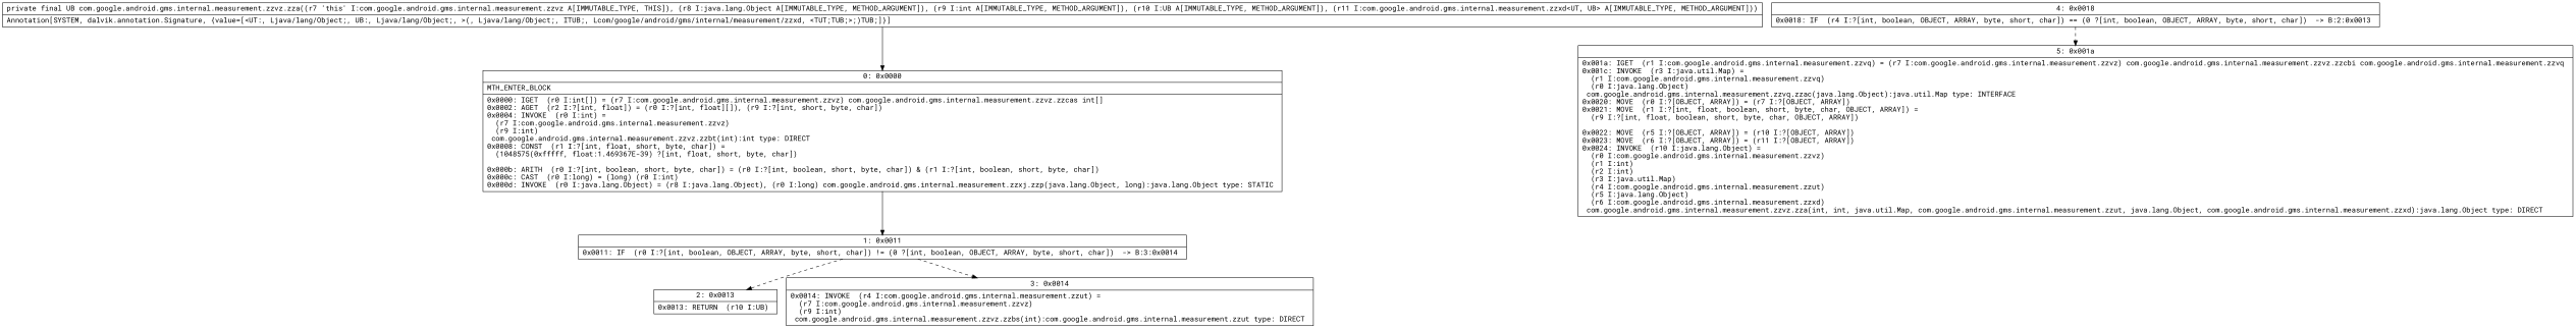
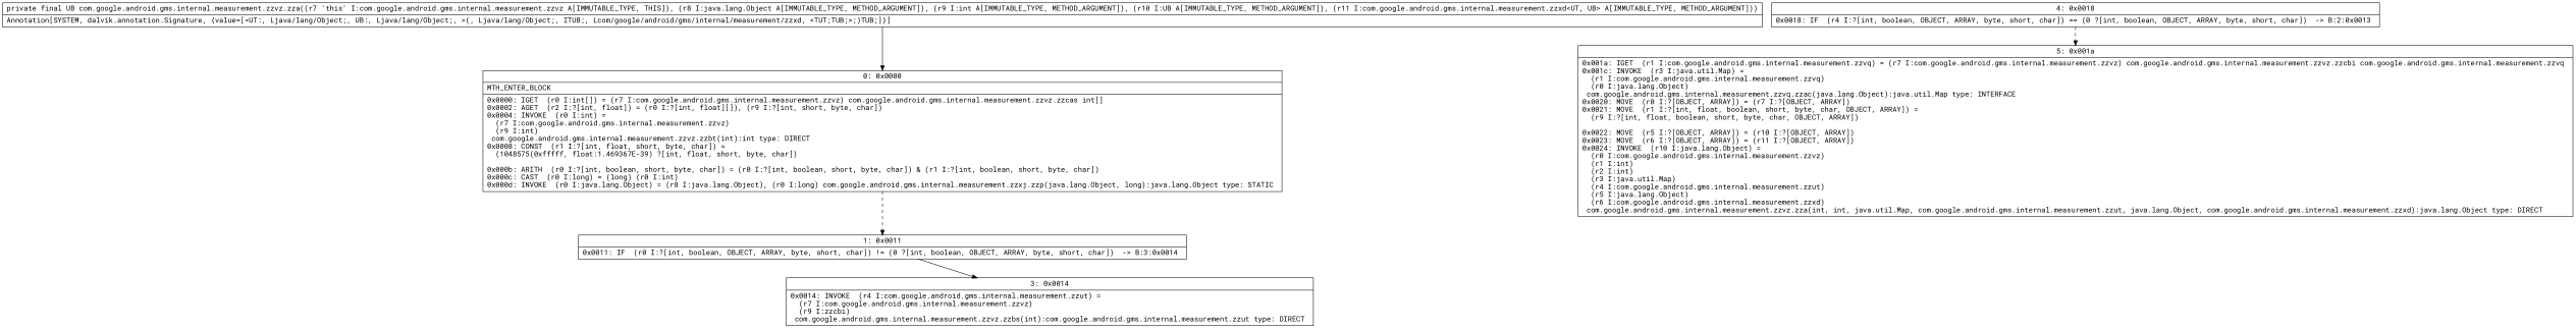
  digraph {
    fontname="Roboto Mono"
    node [fontname="Roboto Mono" shape=record]
    edge [fontname="Roboto Mono"]
    n1 [label="{0\:\ 0x0000|MTH_ENTER_BLOCK\l|0x0000: IGET  (r0 I:int[]) = (r7 I:com.google.android.gms.internal.measurement.zzvz) com.google.android.gms.internal.measurement.zzvz.zzcas int[] \l0x0002: AGET  (r2 I:?[int, float]) = (r0 I:?[int, float][]), (r9 I:?[int, short, byte, char]) \l0x0004: INVOKE  (r0 I:int) = \l  (r7 I:com.google.android.gms.internal.measurement.zzvz)\l  (r9 I:int)\l com.google.android.gms.internal.measurement.zzvz.zzbt(int):int type: DIRECT \l0x0008: CONST  (r1 I:?[int, float, short, byte, char]) = \l  (1048575(0xfffff, float:1.469367E\-39) ?[int, float, short, byte, char])\l \l0x000b: ARITH  (r0 I:?[int, boolean, short, byte, char]) = (r0 I:?[int, boolean, short, byte, char]) & (r1 I:?[int, boolean, short, byte, char]) \l0x000c: CAST  (r0 I:long) = (long) (r0 I:int) \l0x000d: INVOKE  (r0 I:java.lang.Object) = (r8 I:java.lang.Object), (r0 I:long) com.google.android.gms.internal.measurement.zzxj.zzp(java.lang.Object, long):java.lang.Object type: STATIC \l}"]
    n2 [label="{1\:\ 0x0011|0x0011: IF  (r0 I:?[int, boolean, OBJECT, ARRAY, byte, short, char]) != (0 ?[int, boolean, OBJECT, ARRAY, byte, short, char])  \-\> B:3:0x0014 \l}"]
-   n3 [label="{2\:\ 0x0013|0x0013: RETURN  (r10 I:UB) \l}"]
-   n4 [label="{3\:\ 0x0014|0x0014: INVOKE  (r4 I:com.google.android.gms.internal.measurement.zzut) = \l  (r7 I:com.google.android.gms.internal.measurement.zzvz)\l  (r9 I:int)\l com.google.android.gms.internal.measurement.zzvz.zzbs(int):com.google.android.gms.internal.measurement.zzut type: DIRECT \l}"]
+   n4 [label="{3\:\ 0x0014|0x0014: INVOKE  (r4 I:com.google.android.gms.internal.measurement.zzut) = \l  (r7 I:com.google.android.gms.internal.measurement.zzvz)\l  (r9 I:zzcbi)\l com.google.android.gms.internal.measurement.zzvz.zzbs(int):com.google.android.gms.internal.measurement.zzut type: DIRECT \l}"]
    n5 [label="{4\:\ 0x0018|0x0018: IF  (r4 I:?[int, boolean, OBJECT, ARRAY, byte, short, char]) == (0 ?[int, boolean, OBJECT, ARRAY, byte, short, char])  \-\> B:2:0x0013 \l}"]
    n6 [label="{5\:\ 0x001a|0x001a: IGET  (r1 I:com.google.android.gms.internal.measurement.zzvq) = (r7 I:com.google.android.gms.internal.measurement.zzvz) com.google.android.gms.internal.measurement.zzvz.zzcbi com.google.android.gms.internal.measurement.zzvq \l0x001c: INVOKE  (r3 I:java.util.Map) = \l  (r1 I:com.google.android.gms.internal.measurement.zzvq)\l  (r0 I:java.lang.Object)\l com.google.android.gms.internal.measurement.zzvq.zzac(java.lang.Object):java.util.Map type: INTERFACE \l0x0020: MOVE  (r0 I:?[OBJECT, ARRAY]) = (r7 I:?[OBJECT, ARRAY]) \l0x0021: MOVE  (r1 I:?[int, float, boolean, short, byte, char, OBJECT, ARRAY]) = \l  (r9 I:?[int, float, boolean, short, byte, char, OBJECT, ARRAY])\l \l0x0022: MOVE  (r5 I:?[OBJECT, ARRAY]) = (r10 I:?[OBJECT, ARRAY]) \l0x0023: MOVE  (r6 I:?[OBJECT, ARRAY]) = (r11 I:?[OBJECT, ARRAY]) \l0x0024: INVOKE  (r10 I:java.lang.Object) = \l  (r0 I:com.google.android.gms.internal.measurement.zzvz)\l  (r1 I:int)\l  (r2 I:int)\l  (r3 I:java.util.Map)\l  (r4 I:com.google.android.gms.internal.measurement.zzut)\l  (r5 I:java.lang.Object)\l  (r6 I:com.google.android.gms.internal.measurement.zzxd)\l com.google.android.gms.internal.measurement.zzvz.zza(int, int, java.util.Map, com.google.android.gms.internal.measurement.zzut, java.lang.Object, com.google.android.gms.internal.measurement.zzxd):java.lang.Object type: DIRECT \l}"]
    n7 [label="{private final UB com.google.android.gms.internal.measurement.zzvz.zza((r7 'this' I:com.google.android.gms.internal.measurement.zzvz A[IMMUTABLE_TYPE, THIS]), (r8 I:java.lang.Object A[IMMUTABLE_TYPE, METHOD_ARGUMENT]), (r9 I:int A[IMMUTABLE_TYPE, METHOD_ARGUMENT]), (r10 I:UB A[IMMUTABLE_TYPE, METHOD_ARGUMENT]), (r11 I:com.google.android.gms.internal.measurement.zzxd\<UT, UB\> A[IMMUTABLE_TYPE, METHOD_ARGUMENT]))  | Annotation[SYSTEM, dalvik.annotation.Signature, \{value=[\<UT:, Ljava\/lang\/Object;, UB:, Ljava\/lang\/Object;, \>(, Ljava\/lang\/Object;, ITUB;, Lcom\/google\/android\/gms\/internal\/measurement\/zzxd, \<TUT;TUB;\>;)TUB;]\}]\l}"]
-   n1 -> n2
-   n2 -> n3 [style=dashed]
-   n2 -> n4 [style=dashed]
+   n1 -> n2 [style=dashed]
+   n2 -> n4
    n5 -> n6 [style=dashed]
    n7 -> n1
  }
